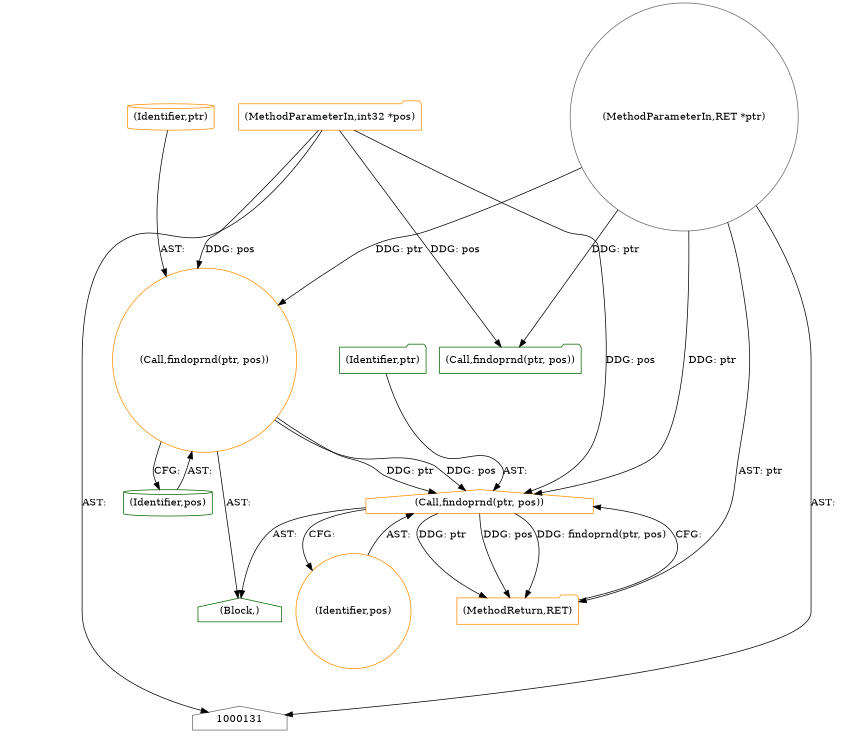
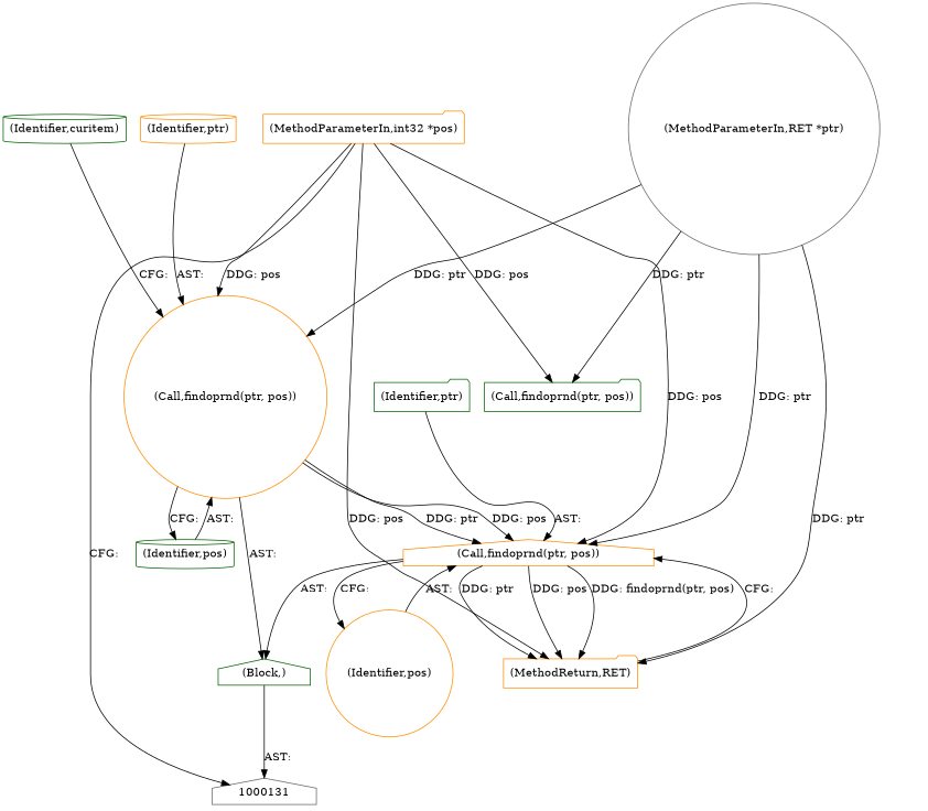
  digraph {
    node [color=darkorange shape=folder]
    n1 [label="(Call,findoprnd(ptr, pos))" shape=house]
    n2 [label="(MethodReturn,RET)"]
    n3 [color=darkgreen label="(Block,)" shape=house]
    n4 [label="(Identifier,pos)" shape=circle]
    n5 [label="(Call,findoprnd(ptr, pos))" shape=circle]
    n6 [color=darkgreen label="(Identifier,pos)" shape=cylinder]
    n7 [color=gray40 label="(MethodParameterIn,RET *ptr)" shape=circle]
    n8 [color=darkgreen label="(Call,findoprnd(ptr, pos))"]
    n9 [color=gray40 label=1000131 shape=house]
    n10 [label="(MethodParameterIn,int32 *pos)"]
    n11 [color=darkgreen label="(Identifier,ptr)"]
    n12 [label="(Identifier,ptr)" shape=cylinder]
+   n13 [color=darkgreen label="(Identifier,curitem)" shape=cylinder]
    n1 -> n2 [label="DDG: ptr"]
    n1 -> n2 [label="DDG: pos"]
    n1 -> n2 [label="DDG: findoprnd(ptr, pos)"]
    n1 -> n3 [label="AST: "]
    n1 -> n4 [label="CFG: "]
    n2 -> n1 [label="CFG: "]
    n4 -> n1 [label="AST: "]
    n5 -> n1 [label="DDG: ptr"]
    n5 -> n1 [label="DDG: pos"]
    n5 -> n3 [label="AST: "]
    n5 -> n6 [label="CFG: "]
    n6 -> n5 [label="AST: "]
    n7 -> n1 [label="DDG: ptr"]
-   n7 -> n2 [label="AST: ptr"]
+   n7 -> n2 [label="DDG: ptr"]
    n7 -> n5 [label="DDG: ptr"]
    n7 -> n8 [label="DDG: ptr"]
-   n7 -> n9 [label="AST: "]
+   n3 -> n9 [label="AST: "]
    n10 -> n1 [label="DDG: pos"]
+   n10 -> n2 [label="DDG: pos"]
    n10 -> n5 [label="DDG: pos"]
    n10 -> n8 [label="DDG: pos"]
-   n10 -> n9 [label="AST: "]
+   n10 -> n9 [label="CFG: "]
    n11 -> n1 [label="AST: "]
    n12 -> n5 [label="AST: "]
+   n13 -> n5 [label="CFG: "]
  }
